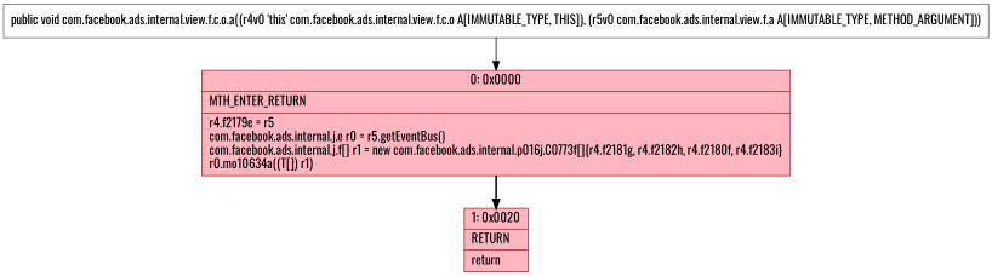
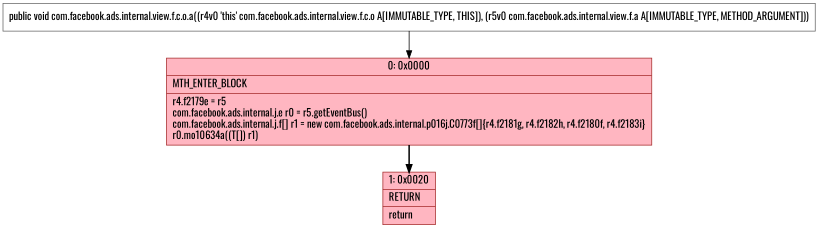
  digraph {
    fontname=Oswald
    node [shape=record style=filled fillcolor=lightpink color=brown fontname=Oswald]
    edge [color=black fontname=Oswald]
-   n1 [label="{0\:\ 0x0000|MTH_ENTER_RETURN\l|r4.f2179e = r5\lcom.facebook.ads.internal.j.e r0 = r5.getEventBus()\lcom.facebook.ads.internal.j.f[] r1 = new com.facebook.ads.internal.p016j.C0773f[]\{r4.f2181g, r4.f2182h, r4.f2180f, r4.f2183i\}\lr0.mo10634a((T[]) r1)\l}"]
+   n1 [label="{0\:\ 0x0000|MTH_ENTER_BLOCK\l|r4.f2179e = r5\lcom.facebook.ads.internal.j.e r0 = r5.getEventBus()\lcom.facebook.ads.internal.j.f[] r1 = new com.facebook.ads.internal.p016j.C0773f[]\{r4.f2181g, r4.f2182h, r4.f2180f, r4.f2183i\}\lr0.mo10634a((T[]) r1)\l}"]
    n2 [label="{1\:\ 0x0020|RETURN\l|return\l}"]
    n3 [label="{public void com.facebook.ads.internal.view.f.c.o.a((r4v0 'this' com.facebook.ads.internal.view.f.c.o A[IMMUTABLE_TYPE, THIS]), (r5v0 com.facebook.ads.internal.view.f.a A[IMMUTABLE_TYPE, METHOD_ARGUMENT])) }" fillcolor=white color=gray40]
    n1 -> n2 [style=bold]
    n3 -> n1 [style=solid]
  }
